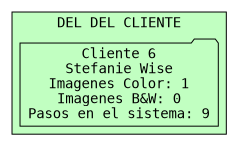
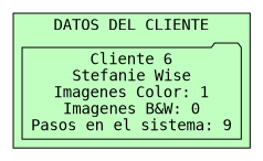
  digraph {
    rankdir=TB
    fontname="DejaVu Sans Mono"
    n1 [label="Cliente 6\n Stefanie Wise \nImagenes Color: 1\nImagenes B&W: 0\nPasos en el sistema: 9" shape=folder fontname="DejaVu Sans Mono"]
    subgraph cluster_1 {
      bgcolor=darkseagreen1
-     label="DEL DEL CLIENTE"
+     label="DATOS DEL CLIENTE"
      n1
    }
  }
